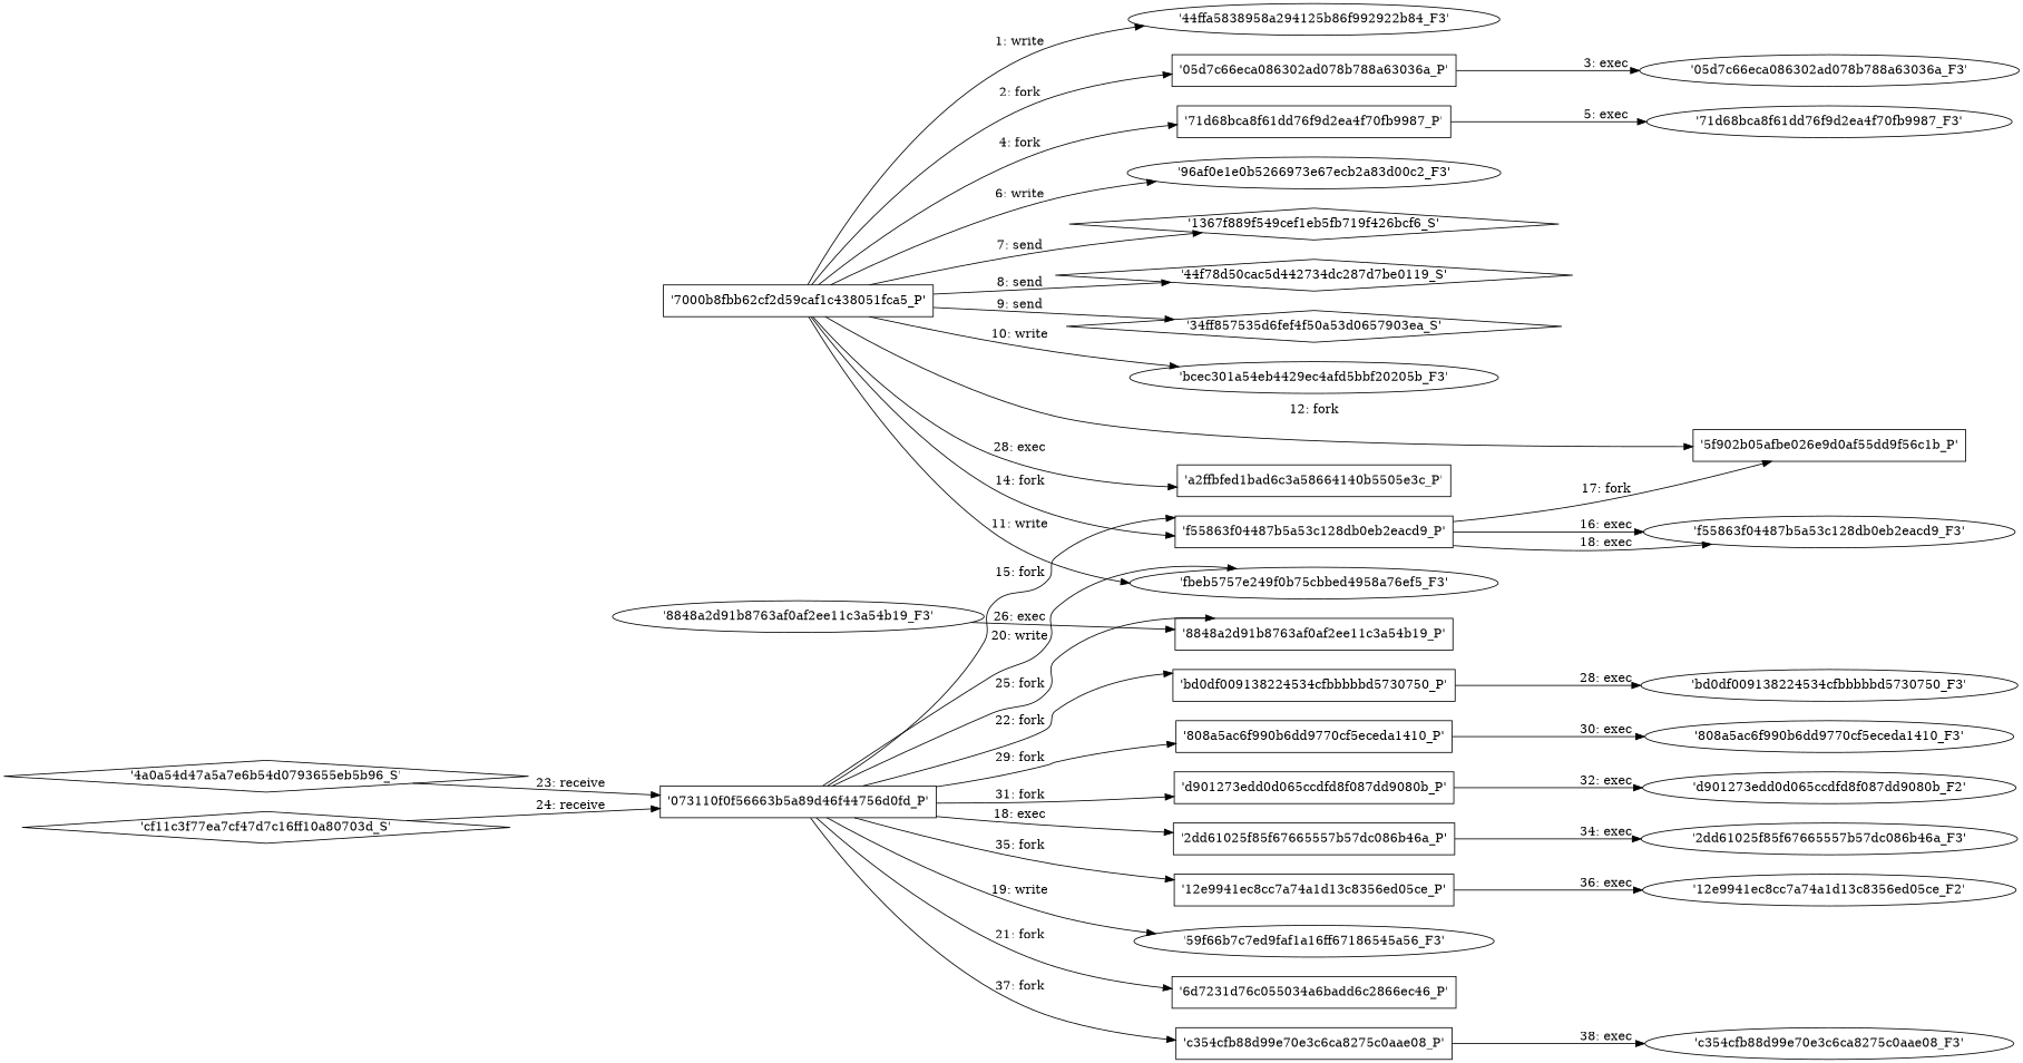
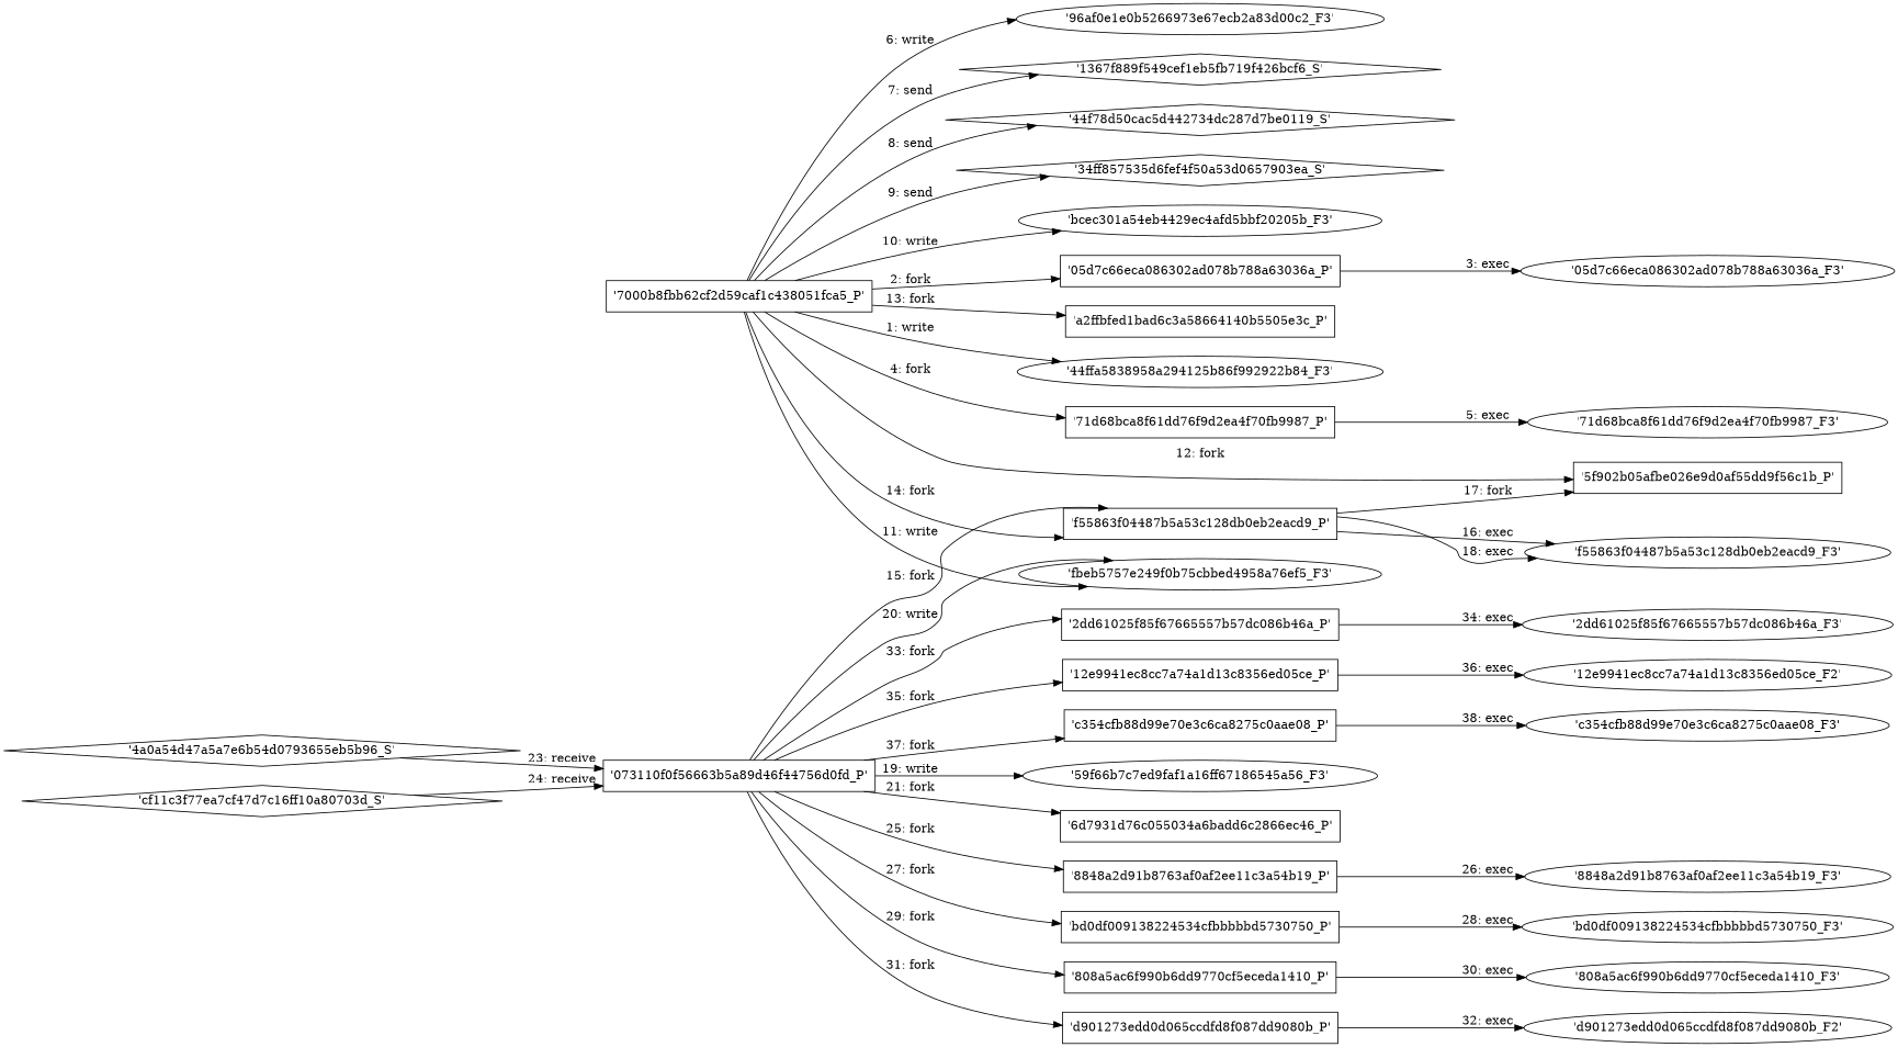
  digraph {
    engine=neato
    fixedsize=false
    fontsize=10
    nodesep=0.3
    rankdir=LR
    ranksep=0
    splines=true
    node [node_type=Process shape=ellipse]
    "'44ffa5838958a294125b86f992922b84_F3'" [node_type=file]
    "'7000b8fbb62cf2d59caf1c438051fca5_P'" [shape=box]
    "'05d7c66eca086302ad078b788a63036a_P'" [shape=box]
    "'71d68bca8f61dd76f9d2ea4f70fb9987_P'" [shape=box]
    "'96af0e1e0b5266973e67ecb2a83d00c2_F3'" [node_type=file]
    "'1367f889f549cef1eb5fb719f426bcf6_S'" [node_type=Socket shape=diamond]
    "'44f78d50cac5d442734dc287d7be0119_S'" [node_type=Socket shape=diamond]
    "'34ff857535d6fef4f50a53d0657903ea_S'" [node_type=Socket shape=diamond]
    "'bcec301a54eb4429ec4afd5bbf20205b_F3'" [node_type=file]
    "'fbeb5757e249f0b75cbbed4958a76ef5_F3'" [node_type=file]
    "'5f902b05afbe026e9d0af55dd9f56c1b_P'" [shape=box]
    "'a2ffbfed1bad6c3a58664140b5505e3c_P'" [shape=box]
    "'f55863f04487b5a53c128db0eb2eacd9_P'" [shape=box]
    "'05d7c66eca086302ad078b788a63036a_F3'" [node_type=File]
    "'71d68bca8f61dd76f9d2ea4f70fb9987_F3'" [node_type=File]
    "'f55863f04487b5a53c128db0eb2eacd9_F3'" [node_type=File]
    "'073110f0f56663b5a89d46f44756d0fd_P'" [shape=box]
    "'59f66b7c7ed9faf1a16ff67186545a56_F3'" [node_type=file]
-   "'6d7931d76c055034a6badd6c2866ec46_P'" [shape=box label="'6d7231d76c055034a6badd6c2866ec46_P'"]
+   "'6d7931d76c055034a6badd6c2866ec46_P'" [shape=box]
    "'8848a2d91b8763af0af2ee11c3a54b19_P'" [shape=box]
    "'bd0df009138224534cfbbbbbd5730750_P'" [shape=box]
    "'808a5ac6f990b6dd9770cf5eceda1410_P'" [shape=box]
    "'d901273edd0d065ccdfd8f087dd9080b_P'" [shape=box]
    "'2dd61025f85f67665557b57dc086b46a_P'" [shape=box]
    "'12e9941ec8cc7a74a1d13c8356ed05ce_P'" [shape=box]
    "'c354cfb88d99e70e3c6ca8275c0aae08_P'" [shape=box]
    "'8848a2d91b8763af0af2ee11c3a54b19_F3'" [node_type=File]
    "'bd0df009138224534cfbbbbbd5730750_F3'" [node_type=File]
    "'808a5ac6f990b6dd9770cf5eceda1410_F3'" [node_type=File]
    "'d901273edd0d065ccdfd8f087dd9080b_F2'" [node_type=File]
    "'2dd61025f85f67665557b57dc086b46a_F3'" [node_type=File]
    "'12e9941ec8cc7a74a1d13c8356ed05ce_F2'" [node_type=File]
    "'c354cfb88d99e70e3c6ca8275c0aae08_F3'" [node_type=File]
    "'4a0a54d47a5a7e6b54d0793655eb5b96_S'" [node_type=Socket shape=diamond]
    "'cf11c3f77ea7cf47d7c16ff10a80703d_S'" [node_type=Socket shape=diamond]
    "'7000b8fbb62cf2d59caf1c438051fca5_P'" -> "'44ffa5838958a294125b86f992922b84_F3'" [label="1: write"]
    "'7000b8fbb62cf2d59caf1c438051fca5_P'" -> "'05d7c66eca086302ad078b788a63036a_P'" [label="2: fork"]
    "'7000b8fbb62cf2d59caf1c438051fca5_P'" -> "'71d68bca8f61dd76f9d2ea4f70fb9987_P'" [label="4: fork"]
    "'7000b8fbb62cf2d59caf1c438051fca5_P'" -> "'96af0e1e0b5266973e67ecb2a83d00c2_F3'" [label="6: write"]
    "'7000b8fbb62cf2d59caf1c438051fca5_P'" -> "'1367f889f549cef1eb5fb719f426bcf6_S'" [label="7: send"]
    "'7000b8fbb62cf2d59caf1c438051fca5_P'" -> "'44f78d50cac5d442734dc287d7be0119_S'" [label="8: send"]
    "'7000b8fbb62cf2d59caf1c438051fca5_P'" -> "'34ff857535d6fef4f50a53d0657903ea_S'" [label="9: send"]
    "'7000b8fbb62cf2d59caf1c438051fca5_P'" -> "'bcec301a54eb4429ec4afd5bbf20205b_F3'" [label="10: write"]
    "'7000b8fbb62cf2d59caf1c438051fca5_P'" -> "'fbeb5757e249f0b75cbbed4958a76ef5_F3'" [label="11: write"]
    "'7000b8fbb62cf2d59caf1c438051fca5_P'" -> "'5f902b05afbe026e9d0af55dd9f56c1b_P'" [label="12: fork"]
-   "'7000b8fbb62cf2d59caf1c438051fca5_P'" -> "'a2ffbfed1bad6c3a58664140b5505e3c_P'" [label="28: exec"]
+   "'7000b8fbb62cf2d59caf1c438051fca5_P'" -> "'a2ffbfed1bad6c3a58664140b5505e3c_P'" [label="13: fork"]
    "'7000b8fbb62cf2d59caf1c438051fca5_P'" -> "'f55863f04487b5a53c128db0eb2eacd9_P'" [label="14: fork"]
    "'05d7c66eca086302ad078b788a63036a_P'" -> "'05d7c66eca086302ad078b788a63036a_F3'" [label="3: exec"]
    "'71d68bca8f61dd76f9d2ea4f70fb9987_P'" -> "'71d68bca8f61dd76f9d2ea4f70fb9987_F3'" [label="5: exec"]
    "'f55863f04487b5a53c128db0eb2eacd9_P'" -> "'5f902b05afbe026e9d0af55dd9f56c1b_P'" [label="17: fork"]
    "'f55863f04487b5a53c128db0eb2eacd9_P'" -> "'f55863f04487b5a53c128db0eb2eacd9_F3'" [label="16: exec"]
    "'f55863f04487b5a53c128db0eb2eacd9_P'" -> "'f55863f04487b5a53c128db0eb2eacd9_F3'" [label="18: exec"]
    "'073110f0f56663b5a89d46f44756d0fd_P'" -> "'fbeb5757e249f0b75cbbed4958a76ef5_F3'" [label="20: write"]
    "'073110f0f56663b5a89d46f44756d0fd_P'" -> "'f55863f04487b5a53c128db0eb2eacd9_P'" [label="15: fork"]
    "'073110f0f56663b5a89d46f44756d0fd_P'" -> "'59f66b7c7ed9faf1a16ff67186545a56_F3'" [label="19: write"]
    "'073110f0f56663b5a89d46f44756d0fd_P'" -> "'6d7931d76c055034a6badd6c2866ec46_P'" [label="21: fork"]
    "'073110f0f56663b5a89d46f44756d0fd_P'" -> "'8848a2d91b8763af0af2ee11c3a54b19_P'" [label="25: fork"]
-   "'073110f0f56663b5a89d46f44756d0fd_P'" -> "'bd0df009138224534cfbbbbbd5730750_P'" [label="22: fork"]
+   "'073110f0f56663b5a89d46f44756d0fd_P'" -> "'bd0df009138224534cfbbbbbd5730750_P'" [label="27: fork"]
    "'073110f0f56663b5a89d46f44756d0fd_P'" -> "'808a5ac6f990b6dd9770cf5eceda1410_P'" [label="29: fork"]
    "'073110f0f56663b5a89d46f44756d0fd_P'" -> "'d901273edd0d065ccdfd8f087dd9080b_P'" [label="31: fork"]
-   "'073110f0f56663b5a89d46f44756d0fd_P'" -> "'2dd61025f85f67665557b57dc086b46a_P'" [label="18: exec"]
+   "'073110f0f56663b5a89d46f44756d0fd_P'" -> "'2dd61025f85f67665557b57dc086b46a_P'" [label="33: fork"]
    "'073110f0f56663b5a89d46f44756d0fd_P'" -> "'12e9941ec8cc7a74a1d13c8356ed05ce_P'" [label="35: fork"]
    "'073110f0f56663b5a89d46f44756d0fd_P'" -> "'c354cfb88d99e70e3c6ca8275c0aae08_P'" [label="37: fork"]
-   "'8848a2d91b8763af0af2ee11c3a54b19_F3'" -> "'8848a2d91b8763af0af2ee11c3a54b19_P'" [label="26: exec"]
+   "'8848a2d91b8763af0af2ee11c3a54b19_P'" -> "'8848a2d91b8763af0af2ee11c3a54b19_F3'" [label="26: exec"]
    "'bd0df009138224534cfbbbbbd5730750_P'" -> "'bd0df009138224534cfbbbbbd5730750_F3'" [label="28: exec"]
    "'808a5ac6f990b6dd9770cf5eceda1410_P'" -> "'808a5ac6f990b6dd9770cf5eceda1410_F3'" [label="30: exec"]
    "'d901273edd0d065ccdfd8f087dd9080b_P'" -> "'d901273edd0d065ccdfd8f087dd9080b_F2'" [label="32: exec"]
    "'2dd61025f85f67665557b57dc086b46a_P'" -> "'2dd61025f85f67665557b57dc086b46a_F3'" [label="34: exec"]
    "'12e9941ec8cc7a74a1d13c8356ed05ce_P'" -> "'12e9941ec8cc7a74a1d13c8356ed05ce_F2'" [label="36: exec"]
    "'c354cfb88d99e70e3c6ca8275c0aae08_P'" -> "'c354cfb88d99e70e3c6ca8275c0aae08_F3'" [label="38: exec"]
    "'4a0a54d47a5a7e6b54d0793655eb5b96_S'" -> "'073110f0f56663b5a89d46f44756d0fd_P'" [label="23: receive"]
    "'cf11c3f77ea7cf47d7c16ff10a80703d_S'" -> "'073110f0f56663b5a89d46f44756d0fd_P'" [label="24: receive"]
  }
